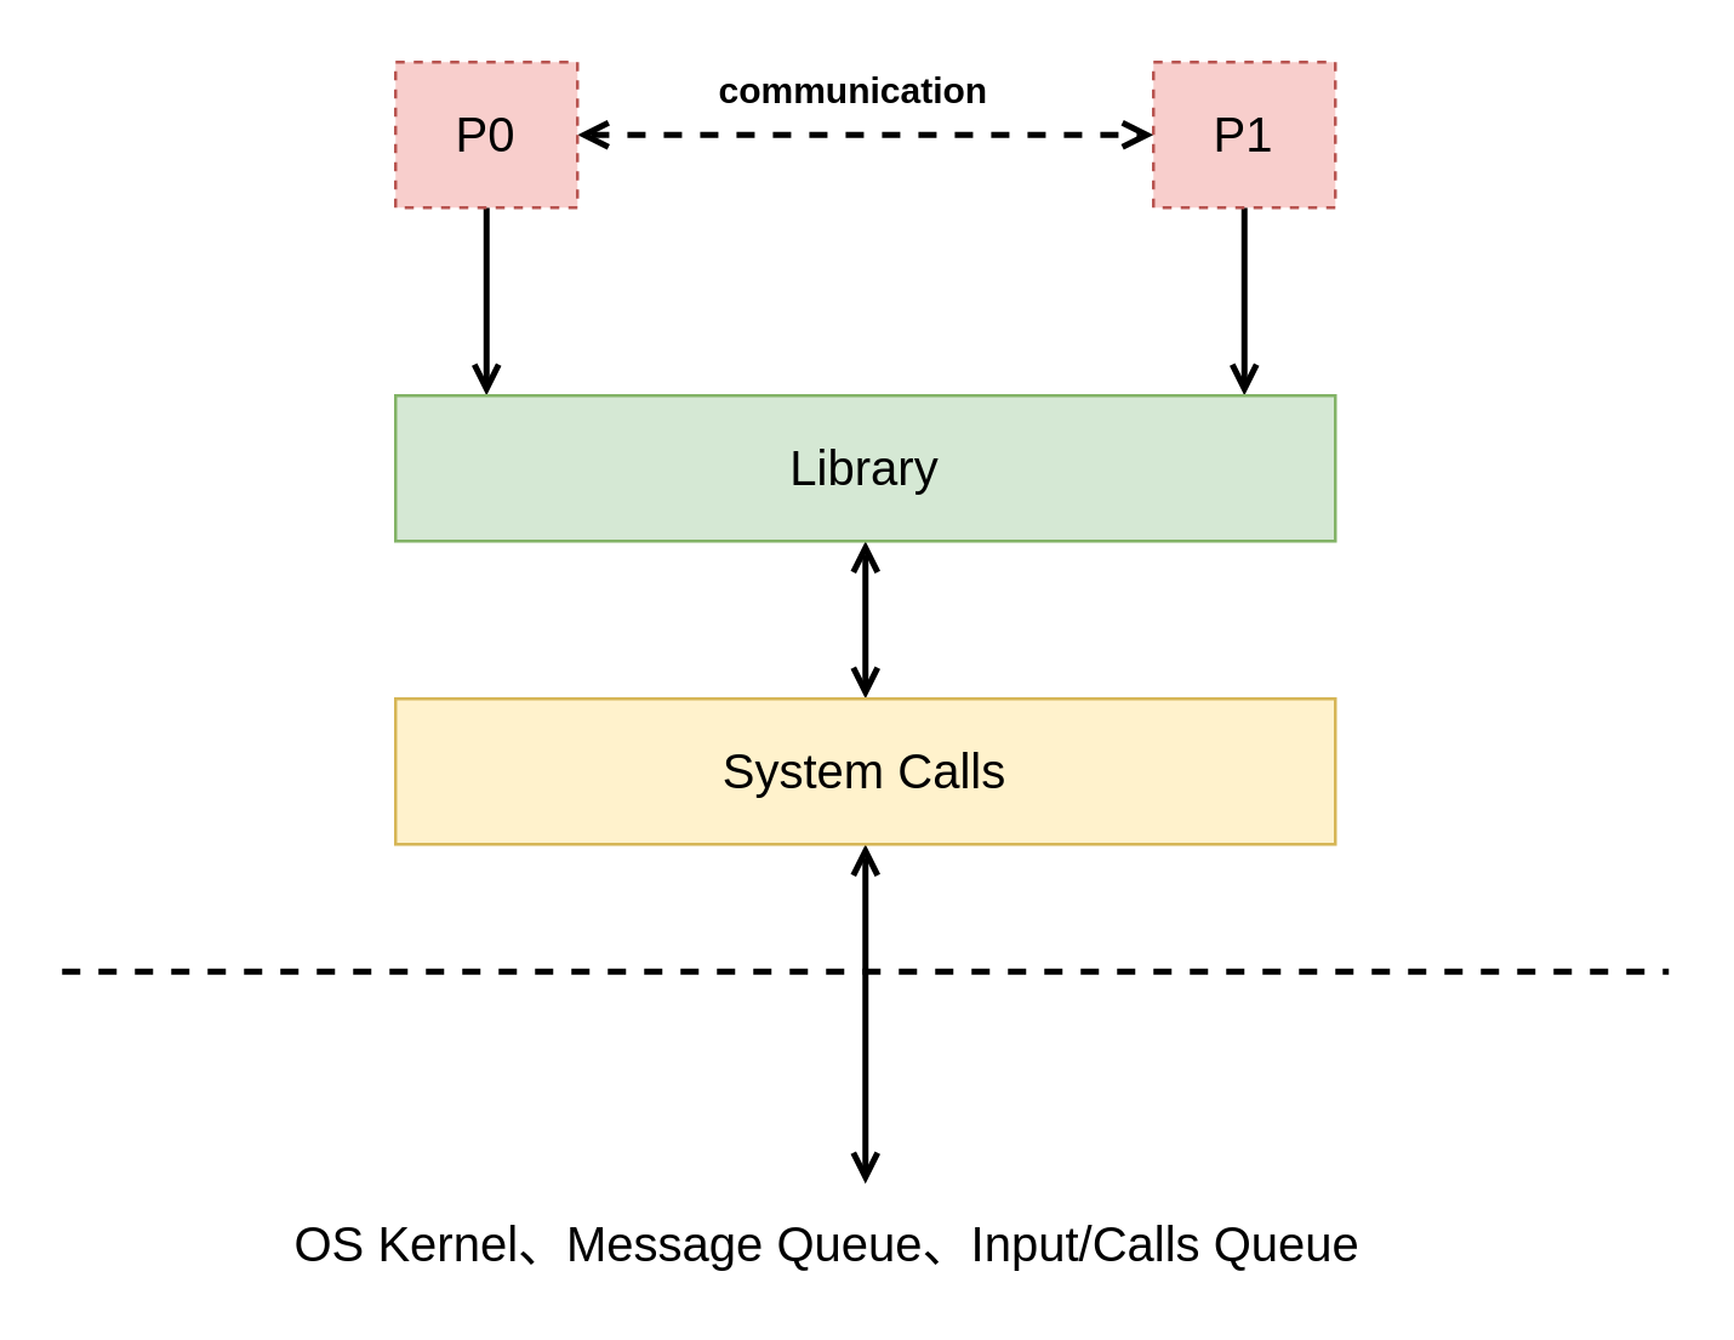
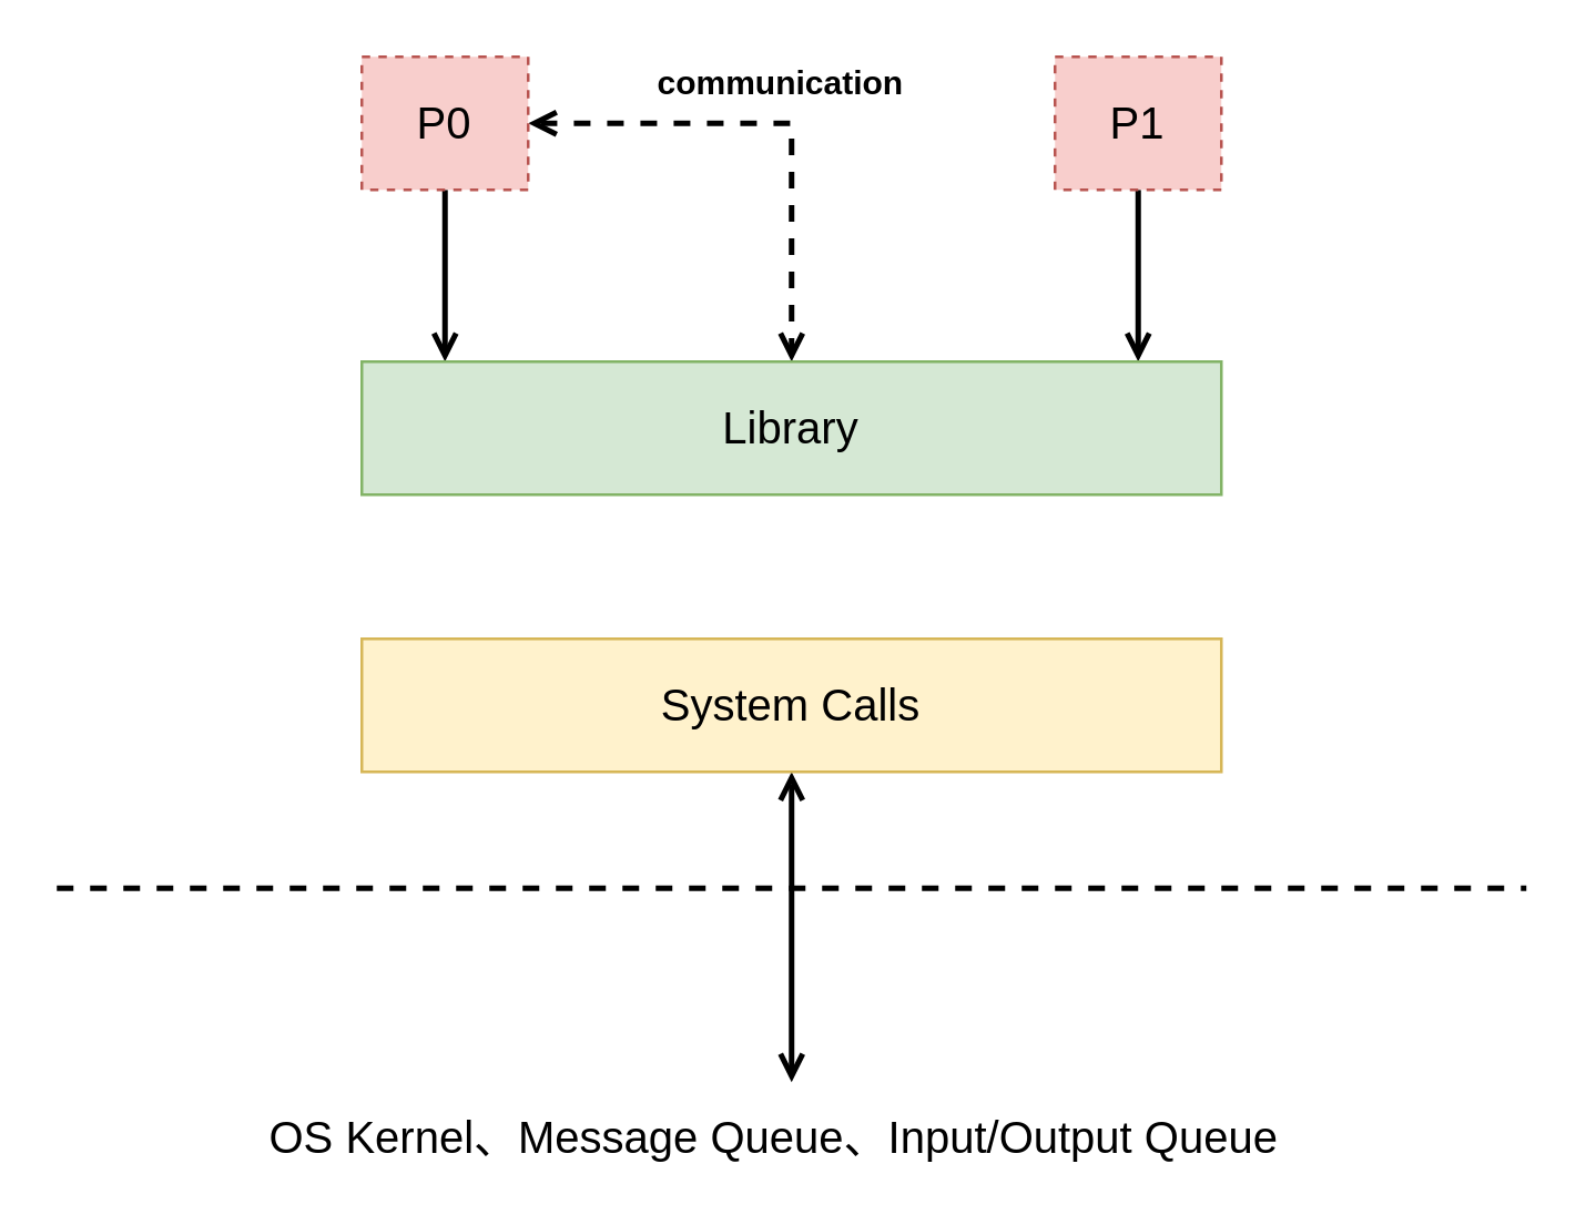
  <mxCell id="0" />
  <mxCell id="1" parent="0" />
  <mxCell id="2" style="edgeStyle=none;rounded=0;orthogonalLoop=1;jettySize=auto;html=1;exitX=0.5;exitY=1;exitDx=0;exitDy=0;startArrow=none;startFill=0;endArrow=open;endFill=0;strokeWidth=2;fontSize=14;fontColor=#FF8000;" edge="1" parent="1" source="4"><mxGeometry relative="1" as="geometry"><mxPoint x="160" y="130" as="targetPoint" /></mxGeometry></mxCell>
- <mxCell id="3" style="edgeStyle=orthogonalEdgeStyle;rounded=0;orthogonalLoop=1;jettySize=auto;html=1;exitX=1;exitY=0.5;exitDx=0;exitDy=0;entryX=0;entryY=0.5;entryDx=0;entryDy=0;startArrow=open;startFill=0;endArrow=open;endFill=0;strokeWidth=2;fontSize=14;fontColor=#FF8000;dashed=1;" edge="1" parent="1" source="4" target="6"><mxGeometry relative="1" as="geometry" /></mxCell>
+ <mxCell id="3" style="edgeStyle=orthogonalEdgeStyle;rounded=0;orthogonalLoop=1;jettySize=auto;html=1;exitX=1;exitY=0.5;exitDx=0;exitDy=0;startArrow=open;startFill=0;endArrow=open;endFill=0;strokeWidth=2;fontSize=14;fontColor=#FF8000;dashed=1;" edge="1" parent="1" source="4" target="8"><mxGeometry relative="1" as="geometry" /></mxCell>
  <mxCell id="4" value="P0" style="rounded=0;whiteSpace=wrap;html=1;fontSize=16;fillColor=#f8cecc;strokeColor=#b85450;dashed=1;" vertex="1" parent="1"><mxGeometry x="130" y="20" width="60" height="48" as="geometry" /></mxCell>
  <mxCell id="5" style="edgeStyle=none;rounded=0;orthogonalLoop=1;jettySize=auto;html=1;exitX=0.5;exitY=1;exitDx=0;exitDy=0;startArrow=none;startFill=0;endArrow=open;endFill=0;strokeWidth=2;fontSize=14;fontColor=#FF8000;" edge="1" parent="1" source="6"><mxGeometry relative="1" as="geometry"><mxPoint x="410" y="130" as="targetPoint" /></mxGeometry></mxCell>
  <mxCell id="6" value="P1" style="rounded=0;whiteSpace=wrap;html=1;fontSize=16;fillColor=#f8cecc;strokeColor=#b85450;dashed=1;" vertex="1" parent="1"><mxGeometry x="380" y="20" width="60" height="48" as="geometry" /></mxCell>
- <mxCell id="7" style="edgeStyle=none;rounded=0;orthogonalLoop=1;jettySize=auto;html=1;exitX=0.5;exitY=1;exitDx=0;exitDy=0;startArrow=open;startFill=0;endArrow=open;endFill=0;strokeWidth=2;fontSize=14;fontColor=#FF8000;" edge="1" parent="1" source="8" target="10"><mxGeometry relative="1" as="geometry" /></mxCell>
  <mxCell id="8" value="Library" style="rounded=0;whiteSpace=wrap;html=1;fontSize=16;fillColor=#d5e8d4;strokeColor=#82b366;" vertex="1" parent="1"><mxGeometry x="130" y="130" width="310" height="48" as="geometry" /></mxCell>
  <mxCell id="9" style="edgeStyle=none;rounded=0;orthogonalLoop=1;jettySize=auto;html=1;exitX=0.5;exitY=1;exitDx=0;exitDy=0;startArrow=open;startFill=0;endArrow=open;endFill=0;strokeWidth=2;fontSize=14;fontColor=#FF8000;" edge="1" parent="1" source="10"><mxGeometry relative="1" as="geometry"><mxPoint x="285" y="390" as="targetPoint" /></mxGeometry></mxCell>
  <mxCell id="10" value="System Calls" style="rounded=0;whiteSpace=wrap;html=1;fontSize=16;fillColor=#fff2cc;strokeColor=#d6b656;" vertex="1" parent="1"><mxGeometry x="130" y="230" width="310" height="48" as="geometry" /></mxCell>
  <mxCell id="11" value="" style="endArrow=none;dashed=1;html=1;strokeWidth=2;fontSize=14;fontColor=#FF8000;" edge="1" parent="1"><mxGeometry width="50" height="50" relative="1" as="geometry"><mxPoint x="20" y="320" as="sourcePoint" /><mxPoint x="550" y="320" as="targetPoint" /></mxGeometry></mxCell>
- <mxCell id="12" value="OS Kernel、Message Queue、Input/Calls Queue" style="text;html=1;align=left;verticalAlign=middle;resizable=0;points=[];autosize=1;fontSize=16;" vertex="1" parent="1"><mxGeometry x="95" y="400" width="380" height="20" as="geometry" /></mxCell>
+ <mxCell id="12" value="OS Kernel、Message Queue、Input/Output Queue" style="text;html=1;align=left;verticalAlign=middle;resizable=0;points=[];autosize=1;fontSize=16;" vertex="1" parent="1"><mxGeometry x="95" y="400" width="380" height="20" as="geometry" /></mxCell>
  <mxCell id="13" value="communication" style="text;html=1;align=left;verticalAlign=middle;resizable=0;points=[];autosize=1;fontSize=12;fontStyle=1" vertex="1" parent="1"><mxGeometry x="235" y="20" width="100" height="20" as="geometry" /></mxCell>
